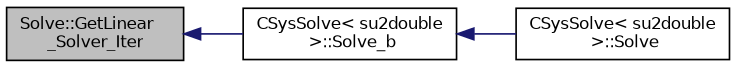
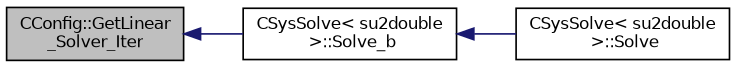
  digraph {
    rankdir=LR
    node [color=black fillcolor=white fontname=Helvetica fontsize=10 shape=record style=filled]
    edge [color=midnightblue dir=back fontname=Helvetica fontsize=10 labelfontname=Helvetica labelfontsize=10 style=solid]
-   n1 [fillcolor=grey75 fontcolor=black height=0.2 label="Solve::GetLinear\l_Solver_Iter" width=0.4]
+   n1 [fillcolor=grey75 fontcolor=black height=0.2 label="CConfig::GetLinear\l_Solver_Iter" width=0.4]
    n2 [height=0.2 label="CSysSolve\< su2double\l \>::Solve_b" width=0.4]
    n3 [height=0.2 label="CSysSolve\< su2double\l \>::Solve" width=0.4]
    n1 -> n2
    n2 -> n3
  }
